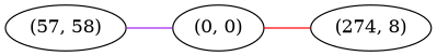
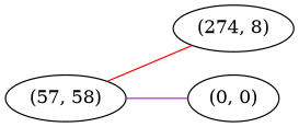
  graph {
    rankdir=LR
    "(57, 58)"
    "(274, 8)"
    "(0, 0)"
-   "(0, 0)" -- "(274, 8)" [color=red weight=1]
+   "(57, 58)" -- "(274, 8)" [color=red weight=1]
    "(57, 58)" -- "(0, 0)" [color=purple weight=4]
  }
